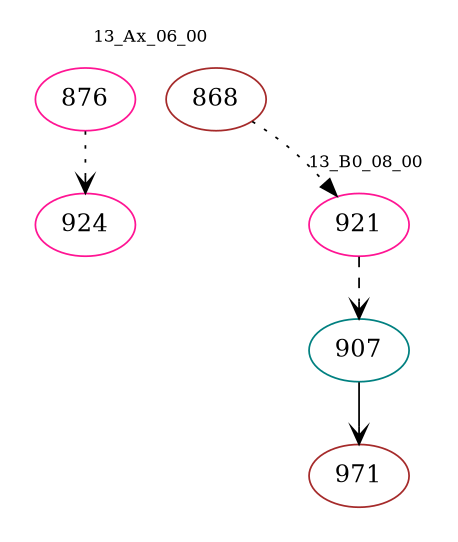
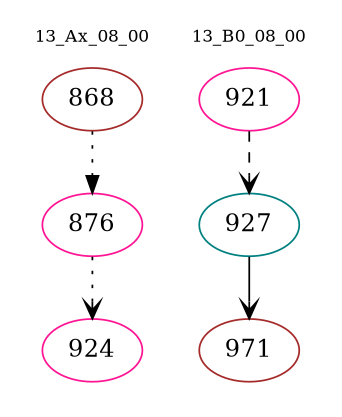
  digraph {
    node [color=deeppink]
    edge [arrowhead=vee color=black style=dotted]
    n1 [color=brown label=868]
    n2 [label=876]
    n3 [label=924]
    n4 [label=921]
-   n5 [color=teal label=907]
+   n5 [color=teal label=927]
    n6 [color=brown label=971]
    subgraph cluster_1 {
      color=white
      fontsize=10
-     label="13_Ax_06_00"
+     label="13_Ax_08_00"
      n1
      n2
      n3
    }
    subgraph cluster_2 {
      color=white
      fontsize=10
      label="13_B0_08_00"
      n4
      n5
      n6
    }
-   n1 -> n4 [arrowhead=normal]
+   n1 -> n2 [arrowhead=normal]
    n2 -> n3
    n4 -> n5 [style=dashed]
    n5 -> n6 [style=solid]
  }
